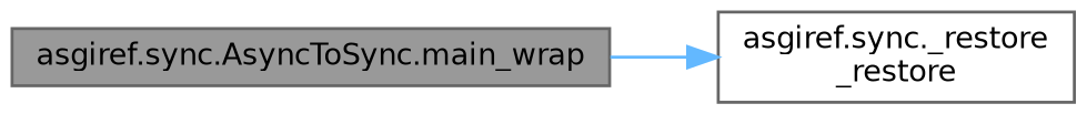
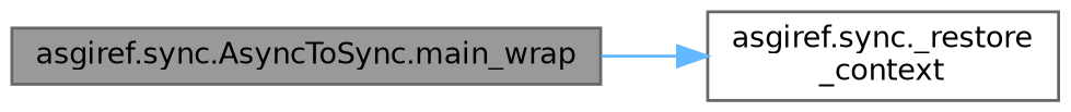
  digraph {
    rankdir=LR
    node [fontname=Helvetica fontsize=10 shape=box style=filled]
    n1 [color=gray40 fillcolor=grey60 fontcolor=black height=0.2 label="asgiref.sync.AsyncToSync.main_wrap" width=0.4]
-   n2 [color=grey40 fillcolor=white height=0.2 label="asgiref.sync._restore\l_restore" width=0.4]
+   n2 [color=grey40 fillcolor=white height=0.2 label="asgiref.sync._restore\l_context" width=0.4]
    n1 -> n2 [color=steelblue1 fontname=Helvetica fontsize=10 labelfontname=Helvetica labelfontsize=10 style=solid]
  }
